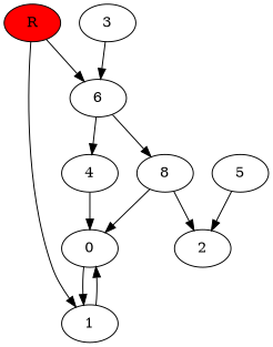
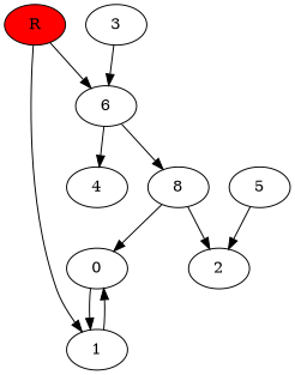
  digraph {
    n1 [label=0]
    1
    3
    6
    4
    8
    5
    2
    R [fillcolor="#ff0000" style=filled]
    n1 -> 1
    1 -> n1
    3 -> 6
    6 -> 4
    6 -> 8
-   4 -> n1
    8 -> n1
    8 -> 2
    5 -> 2
    R -> 1
    R -> 6
  }
